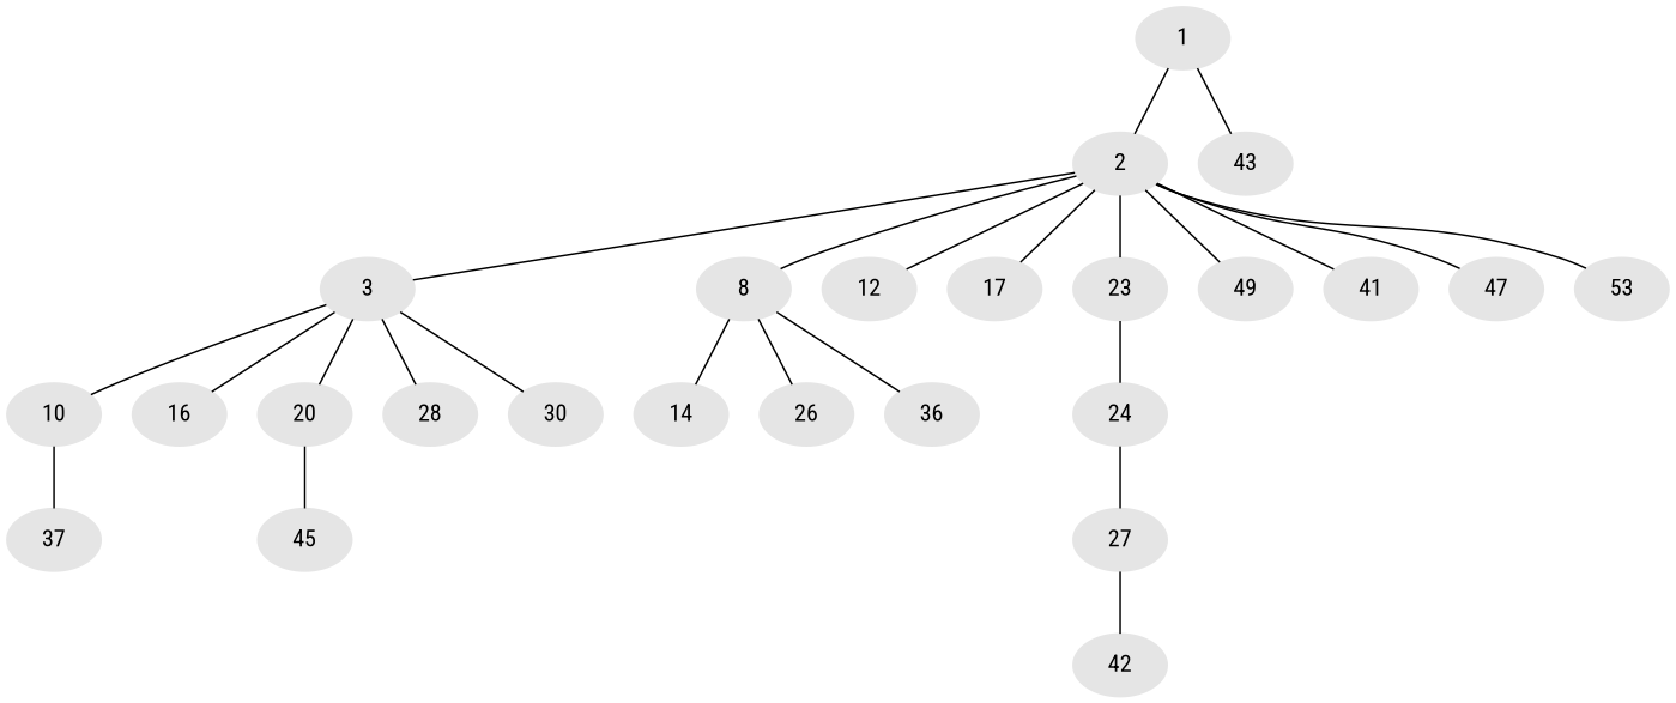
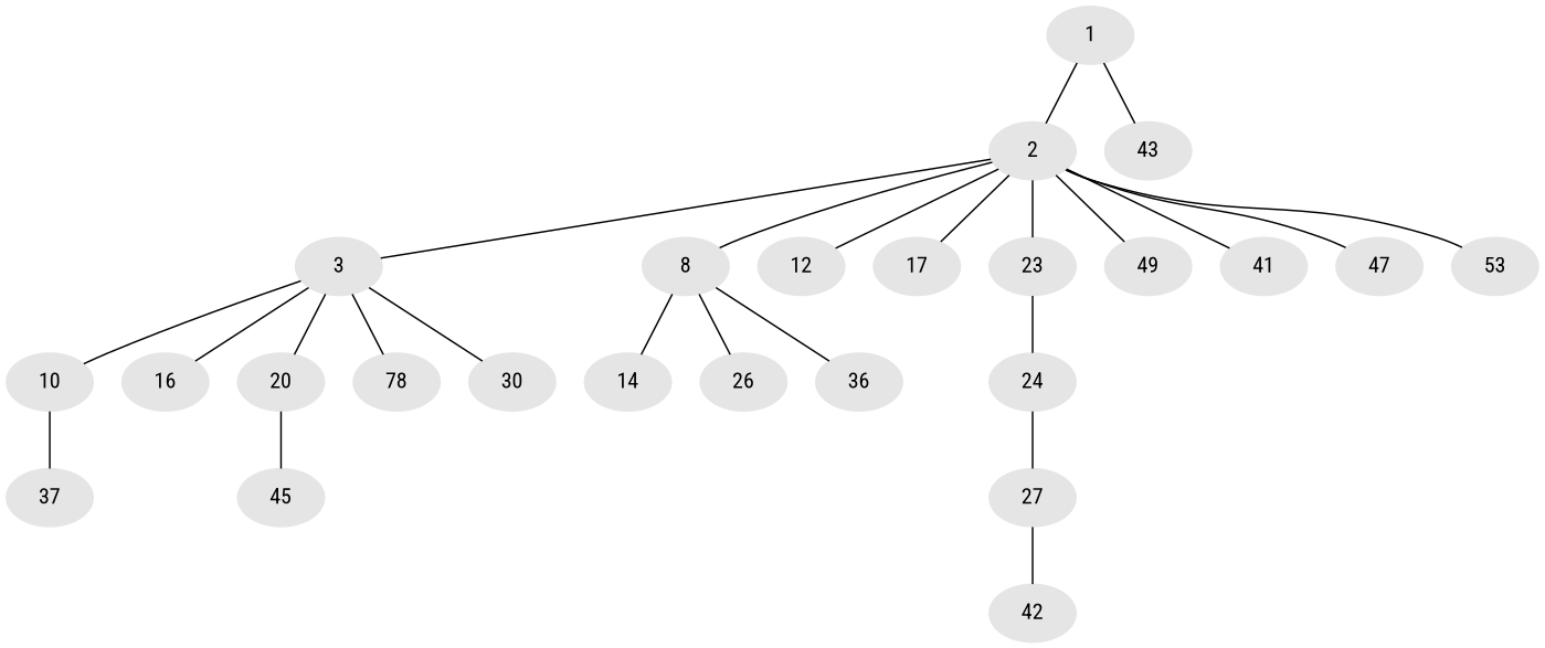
  graph {
    fontname="Roboto Condensed"
    node [color=gray90 fontname="Roboto Condensed" style=filled]
    edge [fontname="Roboto Condensed"]
    1 [super="+22"]
    2 [super="+18+32+6+19+15"]
    43
    3 [super="+4+25+5+13"]
    8 [super="+9+61+11"]
    12
    17
    23
    n9 [label=49]
    41 [super="+49"]
    47
    53
    10
    16 [super="+33+48"]
    20 [super="+34"]
-   28 [super="+40"]
+   28 [super="+40" label=78]
    30
    14
    26 [super="+59+51"]
    36 [super="+54"]
    24
    37 [super="+38"]
    45 [super="+55+57"]
    27
    42 [super="+62+46"]
    1 -- 2
    1 -- 43
    2 -- 3
    2 -- 8
    2 -- 12
    2 -- 17
    2 -- 23
    2 -- n9
    2 -- 41
    2 -- 47
    2 -- 53
    3 -- 10
    3 -- 16
    3 -- 20
    3 -- 28
    3 -- 30
    8 -- 14
    8 -- 26
    8 -- 36
    23 -- 24
    10 -- 37
    20 -- 45
    24 -- 27
    27 -- 42
  }
